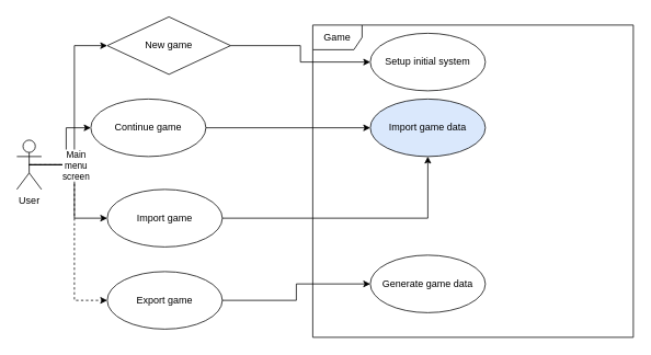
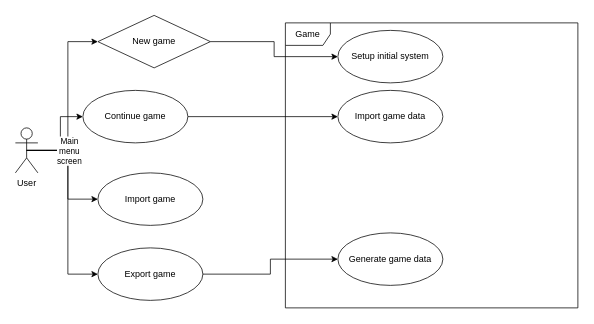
  <mxCell id="0" />
  <mxCell id="1" parent="0" />
  <mxCell id="2" style="edgeStyle=orthogonalEdgeStyle;rounded=0;orthogonalLoop=1;jettySize=auto;html=1;exitX=0.5;exitY=0.5;exitDx=0;exitDy=0;exitPerimeter=0;entryX=0;entryY=0.5;entryDx=0;entryDy=0;" parent="1" source="7" target="10" edge="1"><mxGeometry relative="1" as="geometry" /></mxCell>
  <mxCell id="3" style="edgeStyle=orthogonalEdgeStyle;rounded=0;orthogonalLoop=1;jettySize=auto;html=1;exitX=0.5;exitY=0.5;exitDx=0;exitDy=0;exitPerimeter=0;" parent="1" source="7" target="12" edge="1"><mxGeometry relative="1" as="geometry" /></mxCell>
  <mxCell id="4" style="edgeStyle=orthogonalEdgeStyle;rounded=0;orthogonalLoop=1;jettySize=auto;html=1;exitX=0.5;exitY=0.5;exitDx=0;exitDy=0;exitPerimeter=0;" parent="1" source="7" target="14" edge="1"><mxGeometry relative="1" as="geometry" /></mxCell>
- <mxCell id="5" style="edgeStyle=orthogonalEdgeStyle;rounded=0;orthogonalLoop=1;jettySize=auto;html=1;exitX=0.5;exitY=0.5;exitDx=0;exitDy=0;exitPerimeter=0;entryX=0;entryY=0.5;entryDx=0;entryDy=0;dashed=1;" parent="1" source="7" target="16" edge="1"><mxGeometry relative="1" as="geometry" /></mxCell>
+ <mxCell id="5" style="edgeStyle=orthogonalEdgeStyle;rounded=0;orthogonalLoop=1;jettySize=auto;html=1;exitX=0.5;exitY=0.5;exitDx=0;exitDy=0;exitPerimeter=0;entryX=0;entryY=0.5;entryDx=0;entryDy=0;" parent="1" source="7" target="16" edge="1"><mxGeometry relative="1" as="geometry" /></mxCell>
  <mxCell id="6" value="Main &lt;br&gt;menu&lt;br&gt;screen" style="edgeLabel;html=1;align=center;verticalAlign=middle;resizable=0;points=[];" parent="5" vertex="1" connectable="0"><mxGeometry x="-0.577" y="-6" relative="1" as="geometry"><mxPoint x="7" as="offset" /></mxGeometry></mxCell>
  <mxCell id="7" value="User" style="shape=umlActor;verticalLabelPosition=bottom;labelBackgroundColor=#ffffff;verticalAlign=top;html=1;" parent="1" vertex="1"><mxGeometry x="20" y="170" width="30" height="60" as="geometry" /></mxCell>
  <mxCell id="8" value="Game" style="shape=umlFrame;whiteSpace=wrap;html=1;" parent="1" vertex="1"><mxGeometry x="380" y="30" width="390" height="380" as="geometry" /></mxCell>
  <mxCell id="9" value="" style="edgeStyle=orthogonalEdgeStyle;rounded=0;orthogonalLoop=1;jettySize=auto;html=1;" parent="1" source="10" target="17" edge="1"><mxGeometry relative="1" as="geometry"><mxPoint x="360" y="55" as="targetPoint" /></mxGeometry></mxCell>
  <mxCell id="10" value="New game" style="rhombus;whiteSpace=wrap;html=1;" parent="1" vertex="1"><mxGeometry x="130" y="20" width="150" height="70" as="geometry" /></mxCell>
  <mxCell id="11" style="edgeStyle=orthogonalEdgeStyle;rounded=0;orthogonalLoop=1;jettySize=auto;html=1;strokeColor=#000000;" parent="1" source="12" target="18" edge="1"><mxGeometry relative="1" as="geometry" /></mxCell>
  <mxCell id="12" value="Continue game" style="ellipse;whiteSpace=wrap;html=1;" parent="1" vertex="1"><mxGeometry x="110" y="120" width="140" height="70" as="geometry" /></mxCell>
- <mxCell id="13" style="edgeStyle=orthogonalEdgeStyle;rounded=0;orthogonalLoop=1;jettySize=auto;html=1;" parent="1" source="14" target="18" edge="1"><mxGeometry relative="1" as="geometry" /></mxCell>
  <mxCell id="14" value="Import game" style="ellipse;whiteSpace=wrap;html=1;" parent="1" vertex="1"><mxGeometry x="130" y="230" width="140" height="70" as="geometry" /></mxCell>
  <mxCell id="15" style="edgeStyle=orthogonalEdgeStyle;rounded=0;orthogonalLoop=1;jettySize=auto;html=1;" parent="1" source="16" target="19" edge="1"><mxGeometry relative="1" as="geometry" /></mxCell>
  <mxCell id="16" value="Export game" style="ellipse;whiteSpace=wrap;html=1;" parent="1" vertex="1"><mxGeometry x="130" y="330" width="140" height="70" as="geometry" /></mxCell>
  <mxCell id="17" value="Setup initial system" style="ellipse;whiteSpace=wrap;html=1;" parent="1" vertex="1"><mxGeometry x="450" y="40" width="140" height="70" as="geometry" /></mxCell>
- <mxCell id="18" value="Import game data" style="ellipse;whiteSpace=wrap;html=1;fillColor=#dae8fc;" parent="1" vertex="1"><mxGeometry x="450" y="120" width="140" height="70" as="geometry" /></mxCell>
+ <mxCell id="18" value="Import game data" style="ellipse;whiteSpace=wrap;html=1;" parent="1" vertex="1"><mxGeometry x="450" y="120" width="140" height="70" as="geometry" /></mxCell>
  <mxCell id="19" value="Generate game data" style="ellipse;whiteSpace=wrap;html=1;" parent="1" vertex="1"><mxGeometry x="450" y="310" width="140" height="70" as="geometry" /></mxCell>
